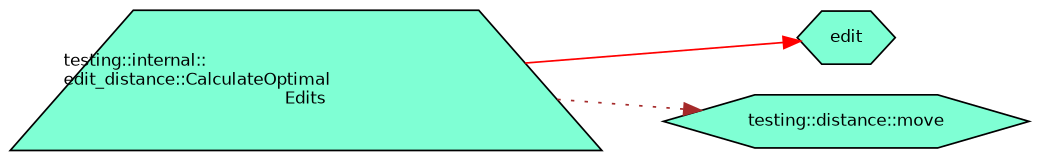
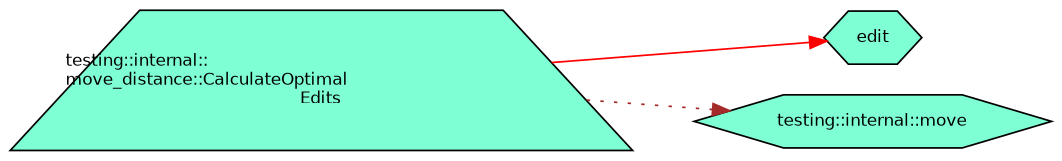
  digraph {
    rankdir=LR
    node [color=black fillcolor=aquamarine fontname=Helvetica fontsize=10 shape=hexagon style=filled]
    edge [fontname=Helvetica fontsize=10 labelfontname=Helvetica labelfontsize=10]
-   n1 [fontcolor=black height=0.2 label="testing::internal::\ledit_distance::CalculateOptimal\lEdits" shape=trapezium width=0.4]
+   n1 [fontcolor=black height=0.2 label="testing::internal::\lmove_distance::CalculateOptimal\lEdits" shape=trapezium width=0.4]
    n2 [height=0.2 label=edit width=0.4]
-   n3 [height=0.2 label="testing::distance::move" width=0.4]
+   n3 [height=0.2 label="testing::internal::move" width=0.4]
    n1 -> n2 [color=red style=solid]
    n1 -> n3 [color=brown style=dotted]
  }
